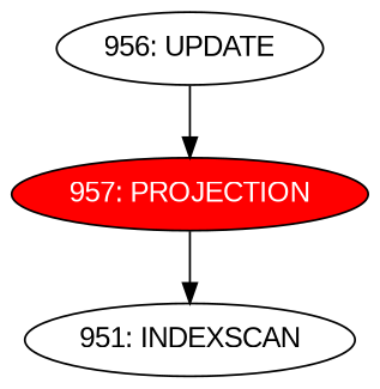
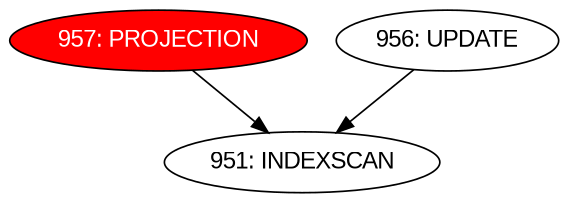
  digraph {
    fontname="Liberation Sans"
    node [fontname="Liberation Sans"]
    edge [fontname="Liberation Sans"]
    n1 [label="951: INDEXSCAN"]
    n2 [fillcolor=red fontcolor=white label="957: PROJECTION" style=filled]
    n3 [label="956: UPDATE"]
    n2 -> n1
-   n3 -> n2
+   n3 -> n1
  }
